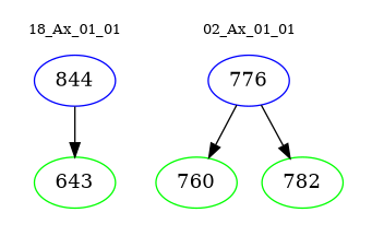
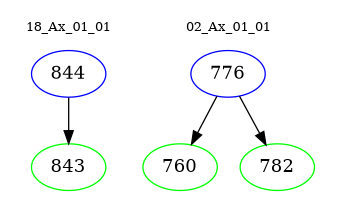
  digraph {
    node [color=green]
    edge [color=black]
    n1 [color=blue label=844]
-   n2 [label=643]
+   n2 [label=843]
    n3 [color=blue label=776]
    n4 [label=760]
    n5 [label=782]
    subgraph cluster_1 {
      color=white
      fontsize=10
      label="18_Ax_01_01"
      n1
      n2
    }
    subgraph cluster_2 {
      color=white
      fontsize=10
      label="02_Ax_01_01"
      n3
      n4
      n5
    }
    n1 -> n2
    n3 -> n4
    n3 -> n5
  }
